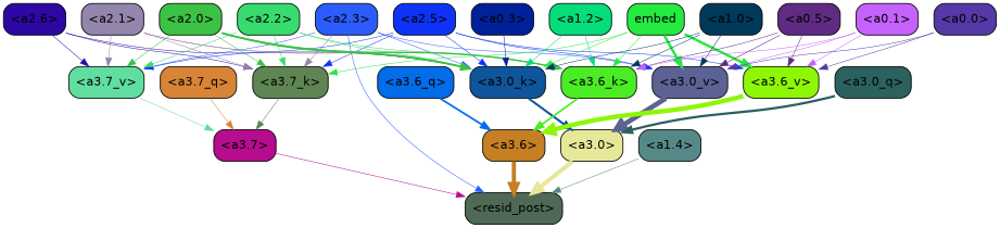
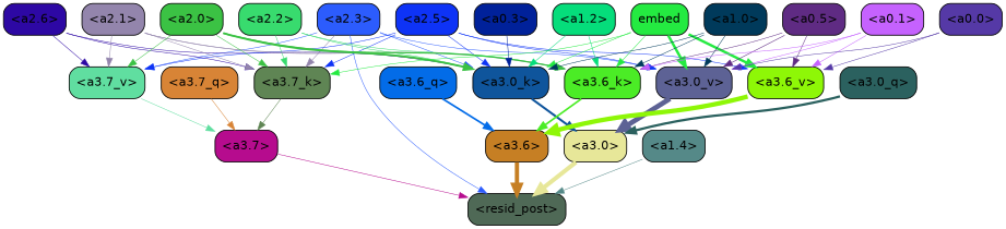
  strict digraph {
    splines=true
    node [color=black fontname=Helvetica shape=box style="filled, rounded"]
    edge [color="#9385ac" penwidth=0.6]
    "<a3.7>" [fillcolor="#b60c8e"]
    "<resid_post>" [fillcolor="#4f6956"]
    "<a3.6>" [fillcolor="#c67f24"]
    "<a3.0>" [fillcolor="#e7e799"]
    "<a2.3>" [fillcolor="#2c5cfd"]
    "<a3.7_k>" [fillcolor="#5f8554"]
    "<a3.0_k>" [fillcolor="#0f559c"]
    "<a3.7_v>" [fillcolor="#60dea0"]
    "<a3.0_v>" [fillcolor="#5d6295"]
    "<a1.4>" [fillcolor="#558988"]
    "<a3.7_q>" [fillcolor="#d88436"]
    "<a3.6_q>" [fillcolor="#036ce8"]
    "<a3.0_q>" [fillcolor="#2b615f"]
    "<a3.6_k>" [fillcolor="#4bec26"]
    "<a3.6_v>" [fillcolor="#8ef707"]
    "<a2.6>" [fillcolor="#2d08a4"]
    "<a2.5>" [fillcolor="#0e33f6"]
    "<a2.2>" [fillcolor="#38db6e"]
    "<a2.1>" [fillcolor="#9385ac"]
    "<a2.0>" [fillcolor="#3bc244"]
    embed [fillcolor="#24ea41"]
    "<a1.2>" [fillcolor="#05dd7b"]
    "<a1.0>" [fillcolor="#003a5b"]
    "<a0.5>" [fillcolor="#5f2b83"]
    "<a0.1>" [fillcolor="#c562fe"]
    "<a0.3>" [fillcolor="#00219a"]
    "<a0.0>" [fillcolor="#5539a6"]
    "<a3.7>" -> "<resid_post>" [color="#b60c8e"]
    "<a3.6>" -> "<resid_post>" [color="#c67f24" penwidth=4.753257989883423]
    "<a3.0>" -> "<resid_post>" [color="#e7e799" penwidth=4.90053927898407]
    "<a2.3>" -> "<resid_post>" [color="#2c5cfd"]
    "<a2.3>" -> "<a3.7_k>"
    "<a2.3>" -> "<a3.0_k>" [color="#2c5cfd"]
    "<a2.3>" -> "<a3.7_v>" [color="#2c5cfd"]
    "<a2.3>" -> "<a3.0_v>" [color="#2c5cfd"]
    "<a3.7_k>" -> "<a3.7>" [color="#5f8554"]
    "<a3.0_k>" -> "<a3.0>" [color="#0f559c" penwidth=2.476402521133423]
    "<a3.7_v>" -> "<a3.7>" [color="#60dea0"]
    "<a3.0_v>" -> "<a3.0>" [color="#5d6295" penwidth=5.652270674705505]
    "<a1.4>" -> "<resid_post>" [color="#558988"]
    "<a3.7_q>" -> "<a3.7>" [color="#d88436"]
    "<a3.6_q>" -> "<a3.6>" [color="#036ce8" penwidth=2.091020345687866]
    "<a3.0_q>" -> "<a3.0>" [color="#2b615f" penwidth=2.7421876192092896]
    "<a3.6_k>" -> "<a3.6>" [color="#4bec26" penwidth=2.048597991466522]
    "<a3.6_v>" -> "<a3.6>" [color="#8ef707" penwidth=5.2550448179244995]
    "<a2.6>" -> "<a3.7_k>" [color="#2d08a4"]
    "<a2.6>" -> "<a3.0_k>" [color="#2d08a4"]
    "<a2.6>" -> "<a3.7_v>" [color="#2d08a4"]
    "<a2.5>" -> "<a3.7_k>" [color="#0e33f6"]
    "<a2.5>" -> "<a3.0_k>" [color="#0e33f6"]
    "<a2.5>" -> "<a3.7_v>" [color="#0e33f6"]
    "<a2.5>" -> "<a3.0_v>" [color="#0e33f6"]
    "<a2.5>" -> "<a3.6_v>" [color="#0e33f6"]
    "<a2.2>" -> "<a3.7_k>" [color="#38db6e"]
    "<a2.2>" -> "<a3.0_k>" [color="#38db6e"]
-   "<a2.2>" -> "<a3.7_v>" [color="#38db6e"]
    "<a2.2>" -> "<a3.6_k>" [color="#38db6e"]
    "<a2.1>" -> "<a3.7_k>"
    "<a2.1>" -> "<a3.0_k>"
    "<a2.1>" -> "<a3.7_v>"
    "<a2.1>" -> "<a3.6_k>"
    "<a2.0>" -> "<a3.7_k>" [color="#3bc244"]
    "<a2.0>" -> "<a3.0_k>" [color="#3bc244" penwidth=2.2551413774490356]
    "<a2.0>" -> "<a3.7_v>" [color="#3bc244"]
    "<a2.0>" -> "<a3.6_k>" [color="#3bc244" penwidth=1.5290023684501648]
    embed -> "<a3.7_k>" [color="#24ea41"]
    embed -> "<a3.0_k>" [color="#24ea41"]
    embed -> "<a3.0_v>" [color="#24ea41" penwidth=2.972973108291626]
    embed -> "<a3.6_k>" [color="#24ea41"]
    embed -> "<a3.6_v>" [color="#24ea41" penwidth=2.9556376338005066]
    "<a1.2>" -> "<a3.0_k>" [color="#05dd7b"]
    "<a1.2>" -> "<a3.6_k>" [color="#05dd7b"]
    "<a1.0>" -> "<a3.0_k>" [color="#003a5b"]
    "<a1.0>" -> "<a3.0_v>" [color="#003a5b"]
    "<a1.0>" -> "<a3.6_k>" [color="#003a5b"]
    "<a0.5>" -> "<a3.0_v>" [color="#5f2b83" penwidth=0.6790935099124908]
    "<a0.5>" -> "<a3.6_k>" [color="#5f2b83"]
    "<a0.5>" -> "<a3.6_v>" [color="#5f2b83"]
    "<a0.1>" -> "<a3.0_v>" [color="#c562fe"]
    "<a0.1>" -> "<a3.6_k>" [color="#c562fe"]
    "<a0.1>" -> "<a3.6_v>" [color="#c562fe"]
    "<a0.3>" -> "<a3.0_k>" [color="#00219a"]
    "<a0.0>" -> "<a3.0_v>" [color="#5539a6"]
    "<a0.0>" -> "<a3.6_v>" [color="#5539a6"]
  }
